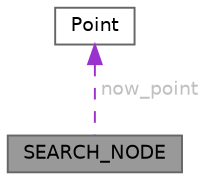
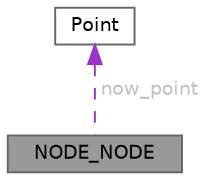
  digraph {
    node [color=gray40 fontname=Helvetica fontsize=10 shape=box style=filled]
-   n1 [fillcolor=grey60 fontcolor=black height=0.2 label=SEARCH_NODE width=0.4]
+   n1 [fillcolor=grey60 fontcolor=black height=0.2 label=NODE_NODE width=0.4]
    n2 [fillcolor=white height=0.2 label=Point width=0.4]
    n2 -> n1 [color=darkorchid3 dir=back fontcolor=grey fontname=Helvetica fontsize=10 label=" now_point" labelfontname=Helvetica labelfontsize=10 style=dashed]
  }
